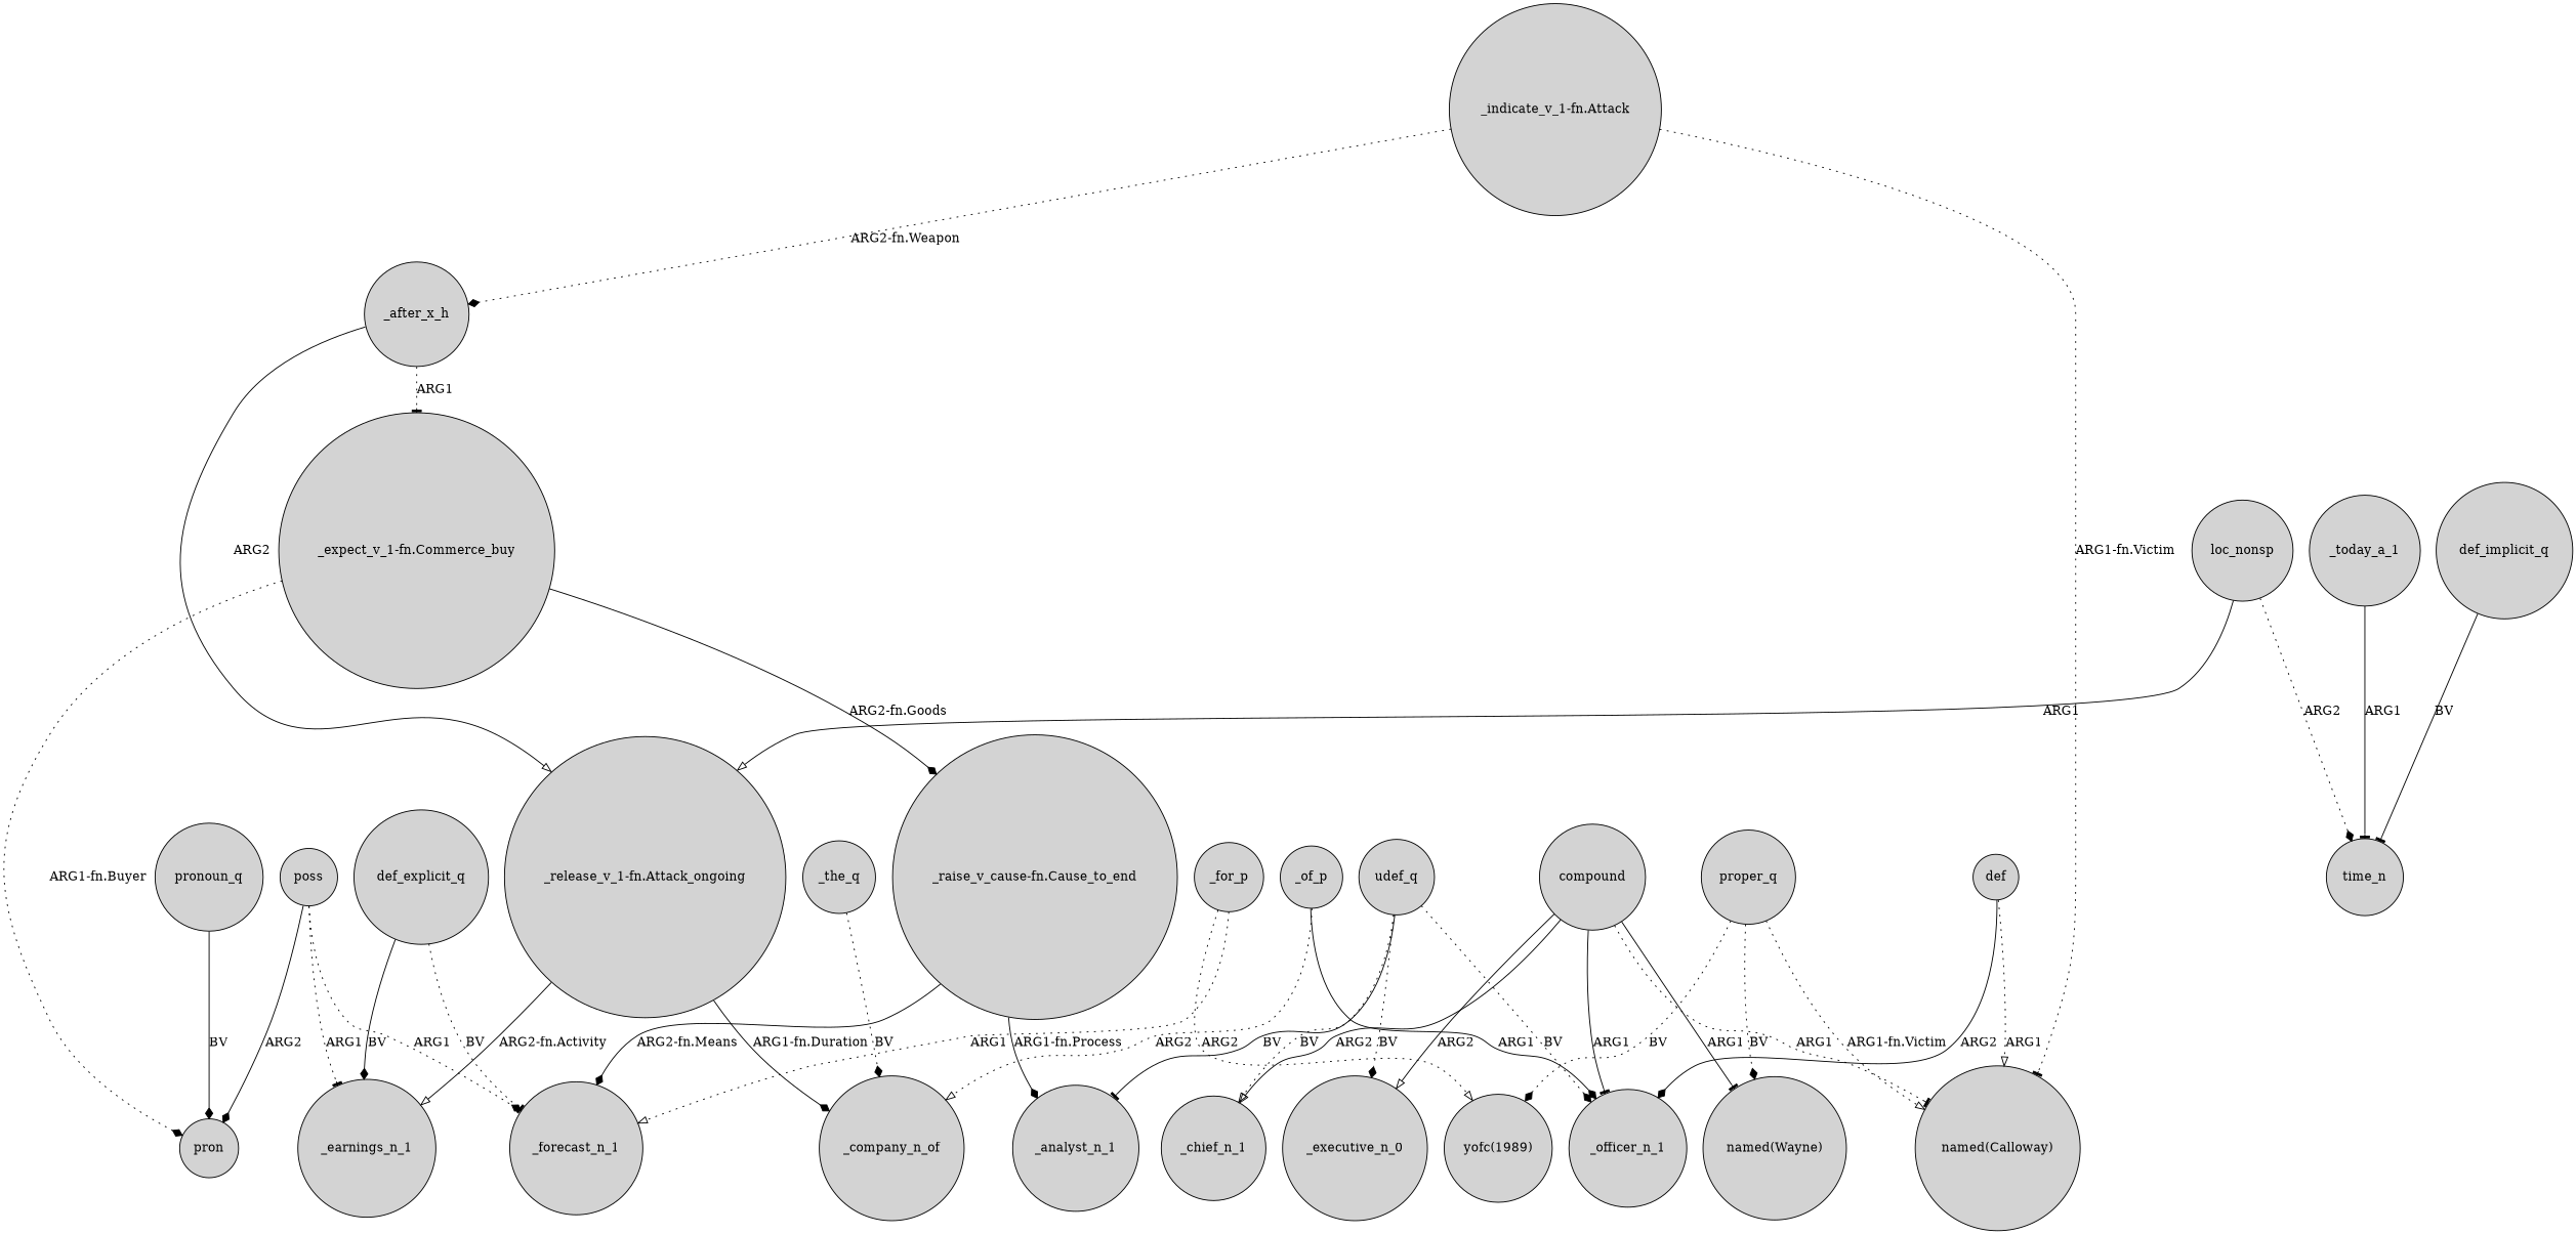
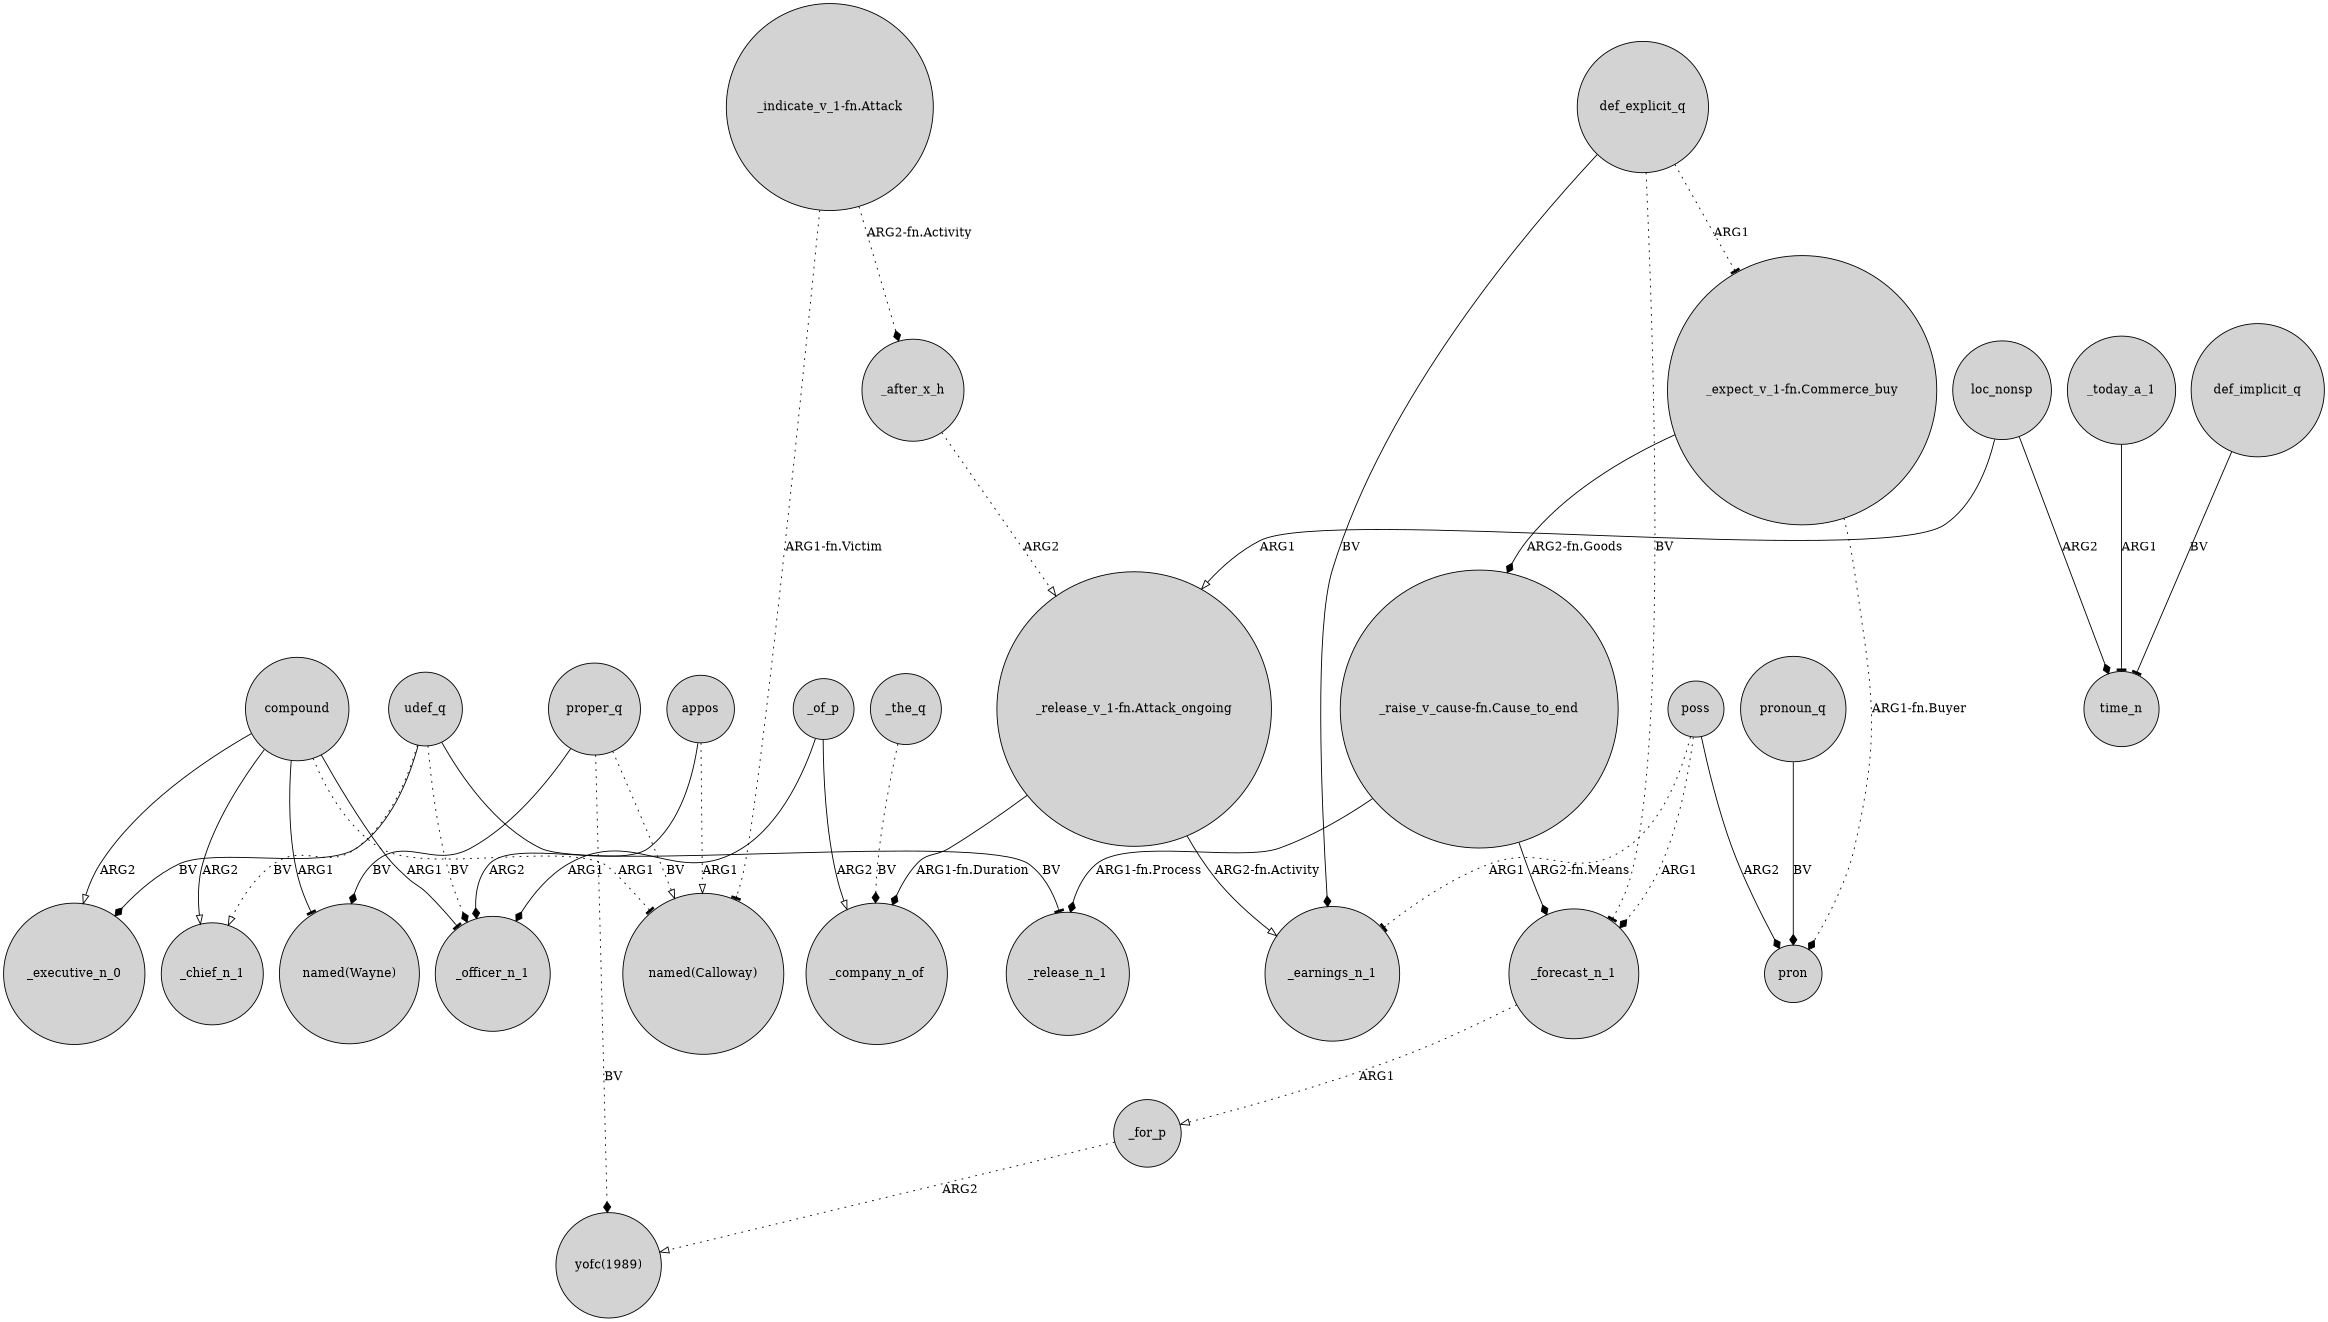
  digraph {
    fontname="DejaVu Serif"
    node [fontname="DejaVu Serif" shape=circle style=filled]
    edge [arrowhead=diamond fontname="DejaVu Serif" style=solid]
    _after_x_h
    "_expect_v_1-fn.Commerce_buy"
    n3 [label="_release_v_1-fn.Attack_ongoing"]
    pron
    "_raise_v_cause-fn.Cause_to_end"
    _earnings_n_1
    _company_n_of
-   _analyst_n_1
+   _analyst_n_1 [label=_release_n_1]
    _forecast_n_1
    compound
    _chief_n_1
    "named(Wayne)"
    "named(Calloway)"
    _officer_n_1
    n15 [label=_executive_n_0]
    udef_q
    loc_nonsp
    time_n
    proper_q
    "yofc(1989)"
    _of_p
    "_indicate_v_1-fn.Attack"
    pronoun_q
    poss
    _for_p
    def_explicit_q
-   appos [label=def]
+   appos
    _today_a_1
    def_implicit_q
    _the_q
-   _after_x_h -> "_expect_v_1-fn.Commerce_buy" [arrowhead=tee label=ARG1 style=dotted]
-   _after_x_h -> n3 [arrowhead=onormal label=ARG2]
+   def_explicit_q -> "_expect_v_1-fn.Commerce_buy" [arrowhead=tee label=ARG1 style=dotted]
+   _after_x_h -> n3 [arrowhead=onormal label=ARG2 style=dotted]
    "_expect_v_1-fn.Commerce_buy" -> pron [label="ARG1-fn.Buyer" style=dotted]
    "_expect_v_1-fn.Commerce_buy" -> "_raise_v_cause-fn.Cause_to_end" [label="ARG2-fn.Goods"]
    n3 -> _earnings_n_1 [arrowhead=onormal label="ARG2-fn.Activity"]
    n3 -> _company_n_of [label="ARG1-fn.Duration"]
    "_raise_v_cause-fn.Cause_to_end" -> _analyst_n_1 [label="ARG1-fn.Process"]
    "_raise_v_cause-fn.Cause_to_end" -> _forecast_n_1 [label="ARG2-fn.Means"]
    compound -> _chief_n_1 [arrowhead=onormal label=ARG2]
    compound -> "named(Wayne)" [arrowhead=tee label=ARG1]
    compound -> "named(Calloway)" [arrowhead=tee label=ARG1 style=dotted]
    compound -> _officer_n_1 [arrowhead=tee label=ARG1]
    compound -> n15 [arrowhead=onormal label=ARG2]
    udef_q -> _analyst_n_1 [arrowhead=tee label=BV]
    udef_q -> _chief_n_1 [arrowhead=onormal label=BV style=dotted]
    udef_q -> _officer_n_1 [label=BV style=dotted]
-   udef_q -> n15 [label=BV style=dotted]
+   udef_q -> n15 [label=BV]
    loc_nonsp -> n3 [arrowhead=onormal label=ARG1]
-   loc_nonsp -> time_n [label=ARG2 style=dotted]
-   proper_q -> "named(Wayne)" [label=BV style=dotted]
-   proper_q -> "named(Calloway)" [arrowhead=onormal label="ARG1-fn.Victim" style=dotted]
+   loc_nonsp -> time_n [label=ARG2]
+   proper_q -> "named(Wayne)" [label=BV]
+   proper_q -> "named(Calloway)" [arrowhead=onormal label=BV style=dotted]
    proper_q -> "yofc(1989)" [label=BV style=dotted]
-   _of_p -> _company_n_of [arrowhead=onormal label=ARG2 style=dotted]
+   _of_p -> _company_n_of [arrowhead=onormal label=ARG2]
    _of_p -> _officer_n_1 [label=ARG1]
-   "_indicate_v_1-fn.Attack" -> _after_x_h [label="ARG2-fn.Weapon" style=dotted]
+   "_indicate_v_1-fn.Attack" -> _after_x_h [label="ARG2-fn.Activity" style=dotted]
    "_indicate_v_1-fn.Attack" -> "named(Calloway)" [arrowhead=tee label="ARG1-fn.Victim" style=dotted]
    pronoun_q -> pron [label=BV]
    poss -> pron [label=ARG2]
    poss -> _earnings_n_1 [arrowhead=tee label=ARG1 style=dotted]
    poss -> _forecast_n_1 [label=ARG1 style=dotted]
-   _for_p -> _forecast_n_1 [arrowhead=onormal label=ARG1 style=dotted]
+   _forecast_n_1 -> _for_p [arrowhead=onormal label=ARG1 style=dotted]
    _for_p -> "yofc(1989)" [arrowhead=onormal label=ARG2 style=dotted]
    def_explicit_q -> _earnings_n_1 [label=BV]
    def_explicit_q -> _forecast_n_1 [arrowhead=tee label=BV style=dotted]
    appos -> "named(Calloway)" [arrowhead=onormal label=ARG1 style=dotted]
    appos -> _officer_n_1 [label=ARG2]
    _today_a_1 -> time_n [arrowhead=tee label=ARG1]
    def_implicit_q -> time_n [arrowhead=tee label=BV]
    _the_q -> _company_n_of [label=BV style=dotted]
  }
